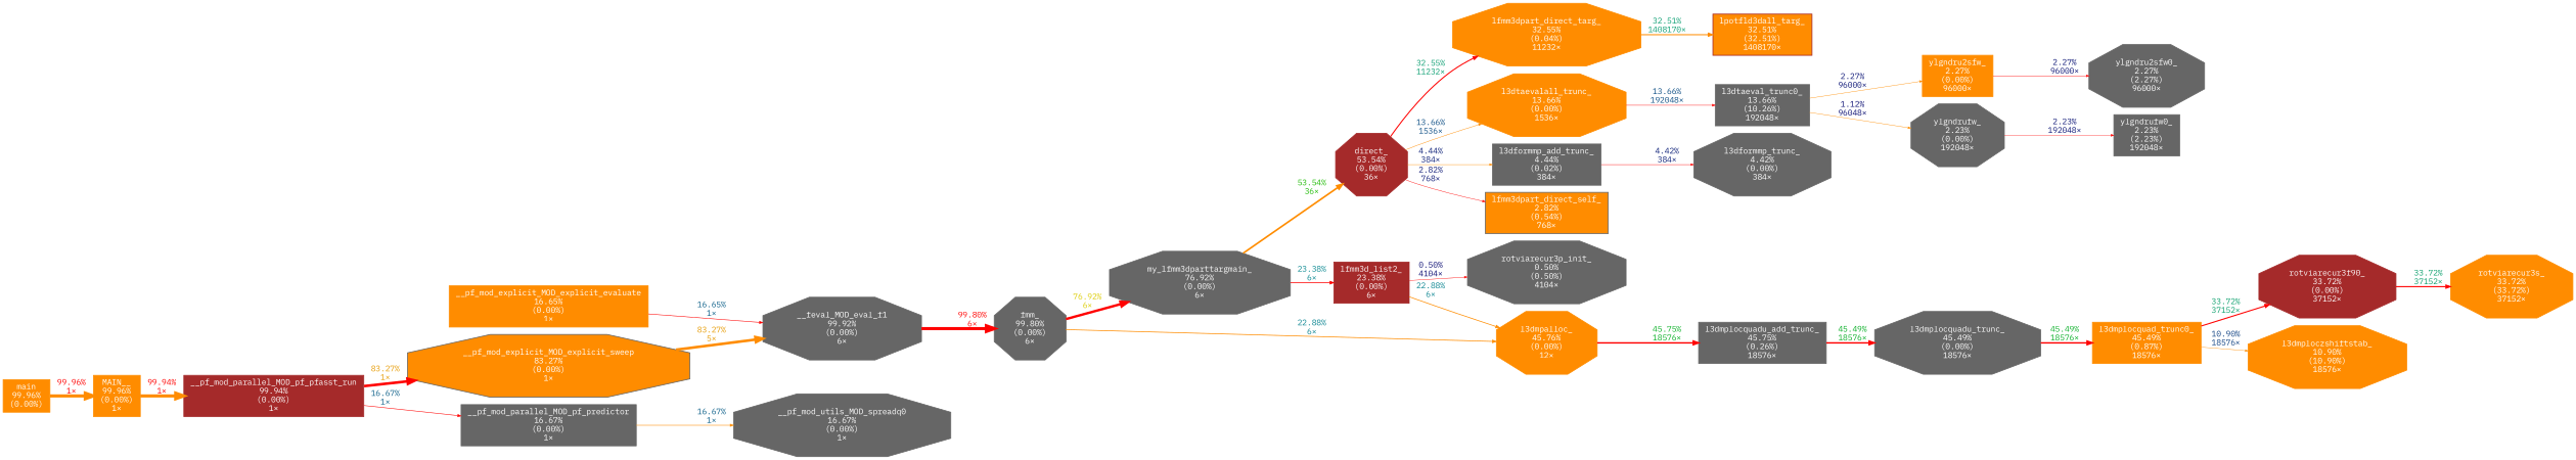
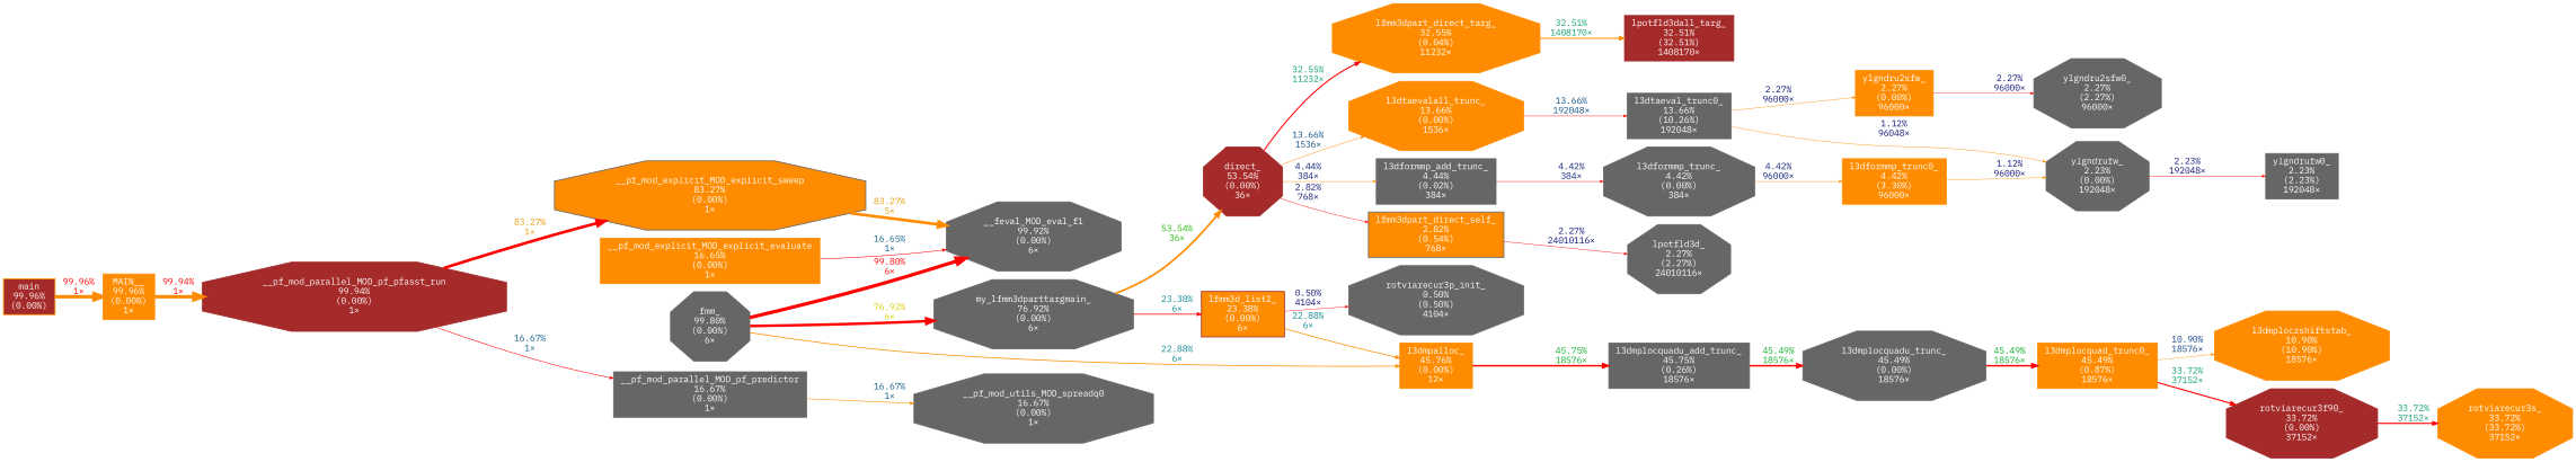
  digraph {
    fontname="IBM Plex Mono"
    nodesep=0.125
    rankdir=LR
    ranksep=0.25
    node [color=gray40 fontcolor="#ffffff" fontname="IBM Plex Mono" fontsize=10.00 shape=octagon style=filled]
    edge [arrowsize=0.35 color=red fontcolor="#0d1676" fontname="IBM Plex Mono" fontsize=10.00 labeldistance=0.50 penwidth=0.50]
    n1 [color=darkorange height=0 label="MAIN__\n99.96%\n(0.00%)\n1×" shape=box width=0]
-   n2 [color=brown height=0 label="__pf_mod_parallel_MOD_pf_pfasst_run\n99.94%\n(0.00%)\n1×" shape=box width=0]
+   n2 [color=brown height=0 label="__pf_mod_parallel_MOD_pf_pfasst_run\n99.94%\n(0.00%)\n1×" width=0]
    n3 [fillcolor=darkorange height=0 label="__pf_mod_explicit_MOD_explicit_sweep\n83.27%\n(0.00%)\n1×" width=0]
    n4 [height=0 label="__pf_mod_parallel_MOD_pf_predictor\n16.67%\n(0.00%)\n1×" shape=box width=0]
    n5 [height=0 label="__feval_MOD_eval_f1\n99.92%\n(0.00%)\n6×" width=0]
    n6 [height=0 label="__pf_mod_utils_MOD_spreadq0\n16.67%\n(0.00%)\n1×" width=0]
-   n7 [color=darkorange height=0 label="main\n99.96%\n(0.00%)" shape=box width=0]
+   n7 [color=darkorange height=0 label="main\n99.96%\n(0.00%)" shape=box width=0 fillcolor=brown]
    n8 [height=0 label="fmm_\n99.80%\n(0.00%)\n6×" width=0]
    n9 [height=0 label="my_lfmm3dparttargmain_\n76.92%\n(0.00%)\n6×" width=0]
-   n10 [color=darkorange height=0 label="l3dmpalloc_\n45.76%\n(0.00%)\n12×" width=0]
+   n10 [color=darkorange height=0 label="l3dmpalloc_\n45.76%\n(0.00%)\n12×" shape=box width=0]
    n11 [color=brown height=0 label="direct_\n53.54%\n(0.00%)\n36×" width=0]
-   n12 [color=brown height=0 label="lfmm3d_list2_\n23.38%\n(0.00%)\n6×" shape=box width=0]
+   n12 [color=brown height=0 label="lfmm3d_list2_\n23.38%\n(0.00%)\n6×" shape=box width=0 fillcolor=darkorange]
    n13 [height=0 label="l3dmplocquadu_add_trunc_\n45.75%\n(0.26%)\n18576×" shape=box width=0]
    n14 [color=darkorange height=0 label="lfmm3dpart_direct_targ_\n32.55%\n(0.04%)\n11232×" width=0]
    n15 [color=darkorange height=0 label="l3dtaevalall_trunc_\n13.66%\n(0.00%)\n1536×" width=0]
    n16 [height=0 label="l3dformmp_add_trunc_\n4.44%\n(0.02%)\n384×" shape=box width=0]
    n17 [fillcolor=darkorange height=0 label="lfmm3dpart_direct_self_\n2.82%\n(0.54%)\n768×" shape=box width=0]
    n18 [height=0 label="rotviarecur3p_init_\n0.50%\n(0.50%)\n4104×" width=0]
    n19 [height=0 label="l3dmplocquadu_trunc_\n45.49%\n(0.00%)\n18576×" width=0]
-   n20 [color=brown height=0 label="lpotfld3dall_targ_\n32.51%\n(32.51%)\n1408170×" shape=box width=0 fillcolor=darkorange]
+   n20 [color=brown height=0 label="lpotfld3dall_targ_\n32.51%\n(32.51%)\n1408170×" shape=box width=0]
    n21 [height=0 label="l3dtaeval_trunc0_\n13.66%\n(10.26%)\n192048×" shape=box width=0]
    n22 [height=0 label="l3dformmp_trunc_\n4.42%\n(0.00%)\n384×" width=0]
+   n23 [height=0 label="lpotfld3d_\n2.27%\n(2.27%)\n24010116×" width=0]
    n24 [height=0 label="ylgndrufw_\n2.23%\n(0.00%)\n192048×" width=0]
    n25 [color=darkorange height=0 label="ylgndru2sfw_\n2.27%\n(0.00%)\n96000×" shape=box width=0]
+   n26 [color=darkorange height=0 label="l3dformmp_trunc0_\n4.42%\n(3.30%)\n96000×" shape=box width=0]
    n27 [color=darkorange height=0 label="l3dmplocquad_trunc0_\n45.49%\n(0.87%)\n18576×" shape=box width=0]
    n28 [color=brown height=0 label="rotviarecur3f90_\n33.72%\n(0.00%)\n37152×" width=0]
    n29 [color=darkorange height=0 label="l3dmploczshiftstab_\n10.90%\n(10.90%)\n18576×" width=0]
    n30 [color=darkorange height=0 label="rotviarecur3s_\n33.72%\n(33.72%)\n37152×" width=0]
    n31 [color=darkorange height=0 label="__pf_mod_explicit_MOD_explicit_evaluate\n16.65%\n(0.00%)\n1×" shape=box width=0]
    n32 [height=0 label="ylgndrufw0_\n2.23%\n(2.23%)\n192048×" shape=box width=0]
    n33 [height=0 label="ylgndru2sfw0_\n2.27%\n(2.27%)\n96000×" width=0]
    n1 -> n2 [arrowsize=1.00 color=darkorange fontcolor="#ff0100" label="99.94%\n1×" labeldistance=4.00 penwidth=4.00]
    n2 -> n3 [arrowsize=0.91 fontcolor="#e69b04" label="83.27%\n1×" labeldistance=3.33 penwidth=3.33]
    n2 -> n4 [arrowsize=0.41 fontcolor="#0c5f88" label="16.67%\n1×" labeldistance=0.67 penwidth=0.67]
    n3 -> n5 [arrowsize=0.91 color=darkorange fontcolor="#e69b04" label="83.27%\n5×" labeldistance=3.33 penwidth=3.33]
    n4 -> n6 [arrowsize=0.41 color=darkorange fontcolor="#0c5f88" label="16.67%\n1×" labeldistance=0.67 penwidth=0.67]
-   n5 -> n8 [arrowsize=1.00 fontcolor="#ff0200" label="99.80%\n6×" labeldistance=3.99 penwidth=3.99]
+   n8 -> n5 [arrowsize=1.00 fontcolor="#ff0200" label="99.80%\n6×" labeldistance=3.99 penwidth=3.99]
    n7 -> n1 [arrowsize=1.00 color=darkorange fontcolor="#ff0000" label="99.96%\n1×" labeldistance=4.00 penwidth=4.00]
    n8 -> n9 [arrowsize=0.88 fontcolor="#dccc05" label="76.92%\n6×" labeldistance=3.08 penwidth=3.08]
    n8 -> n10 [arrowsize=0.48 color=darkorange fontcolor="#0c8591" label="22.88%\n6×" labeldistance=0.92 penwidth=0.92]
    n9 -> n11 [arrowsize=0.73 color=darkorange fontcolor="#22bb09" label="53.54%\n36×" labeldistance=2.14 penwidth=2.14]
    n9 -> n12 [arrowsize=0.48 fontcolor="#0c8991" label="23.38%\n6×" labeldistance=0.94 penwidth=0.94]
    n10 -> n13 [arrowsize=0.68 fontcolor="#0ab026" label="45.75%\n18576×" labeldistance=1.83 penwidth=1.83]
    n11 -> n14 [arrowsize=0.57 fontcolor="#0b9e71" label="32.55%\n11232×" labeldistance=1.30 penwidth=1.30]
    n11 -> n15 [arrowsize=0.37 color=darkorange fontcolor="#0d4e84" label="13.66%\n1536×" labeldistance=0.55 penwidth=0.55]
    n11 -> n16 [color=darkorange fontcolor="#0d2078" label="4.44%\n384×"]
    n11 -> n17 [fontcolor="#0d1976" label="2.82%\n768×"]
    n12 -> n10 [arrowsize=0.48 color=darkorange fontcolor="#0c8591" label="22.88%\n6×" labeldistance=0.92 penwidth=0.92]
    n12 -> n18 [fontcolor="#0d0f73" label="0.50%\n4104×"]
    n13 -> n19 [arrowsize=0.67 fontcolor="#0aaf28" label="45.49%\n18576×" labeldistance=1.82 penwidth=1.82]
    n14 -> n20 [arrowsize=0.57 color=darkorange fontcolor="#0b9e72" label="32.51%\n1408170×" labeldistance=1.30 penwidth=1.30]
    n15 -> n21 [arrowsize=0.37 fontcolor="#0d4e84" label="13.66%\n192048×" labeldistance=0.55 penwidth=0.55]
    n16 -> n22 [fontcolor="#0d2078" label="4.42%\n384×"]
+   n17 -> n23 [label="2.27%\n24010116×"]
    n19 -> n27 [arrowsize=0.67 fontcolor="#0aaf28" label="45.49%\n18576×" labeldistance=1.82 penwidth=1.82]
    n21 -> n24 [color=darkorange fontcolor="#0d1174" label="1.12%\n96048×"]
    n21 -> n25 [color=darkorange label="2.27%\n96000×"]
+   n22 -> n26 [color=darkorange fontcolor="#0d2078" label="4.42%\n96000×"]
    n24 -> n32 [label="2.23%\n192048×"]
    n25 -> n33 [label="2.27%\n96000×"]
+   n26 -> n24 [color=darkorange fontcolor="#0d1174" label="1.12%\n96000×"]
    n27 -> n28 [arrowsize=0.58 fontcolor="#0b9f6c" label="33.72%\n37152×" labeldistance=1.35 penwidth=1.35]
    n27 -> n29 [color=darkorange fontcolor="#0d3f81" label="10.90%\n18576×"]
    n28 -> n30 [arrowsize=0.58 fontcolor="#0b9f6c" label="33.72%\n37152×" labeldistance=1.35 penwidth=1.35]
    n31 -> n5 [arrowsize=0.41 fontcolor="#0c5f88" label="16.65%\n1×" labeldistance=0.67 penwidth=0.67]
  }
